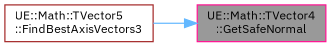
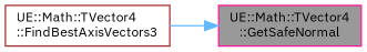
  digraph {
    rankdir=RL
    fontname="IBM Plex Sans"
    node [fontname="IBM Plex Sans" fontsize=10 shape=box style=filled]
    n1 [color=deeppink fillcolor=grey60 fontcolor=black height=0.2 label="UE::Math::TVector4\l::GetSafeNormal" width=0.4]
-   n2 [color=brown fillcolor=white height=0.2 label="UE::Math::TVector5\l::FindBestAxisVectors3" width=0.4]
+   n2 [color=brown fillcolor=white height=0.2 label="UE::Math::TVector4\l::FindBestAxisVectors3" width=0.4]
    n1 -> n2 [color=steelblue1 dir=back fontname="IBM Plex Sans" fontsize=10 labelfontname=Helvetica labelfontsize=10 style=solid]
  }
